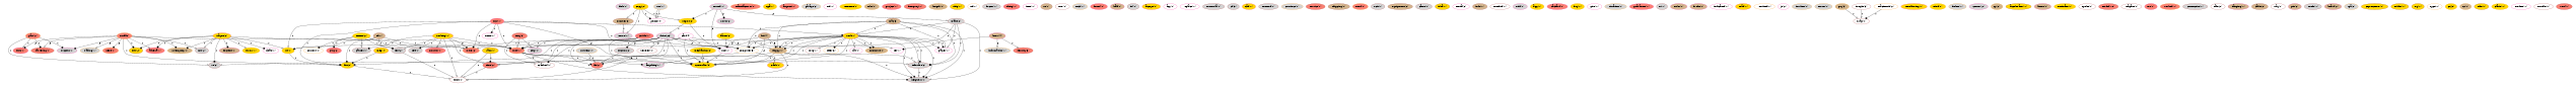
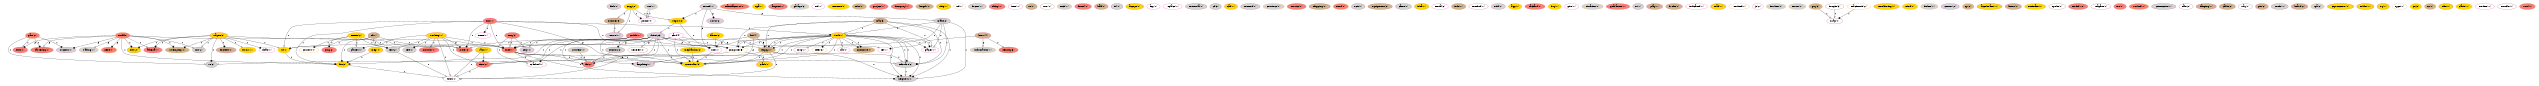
  digraph {
    node [color=brown fillcolor=lightgrey style=filled]
    edge [arrowhead=onormal]
    n1 [color=deeppink label="disk(1)"]
    n2 [color=darkorange fillcolor=salmon label="stuff(5)"]
    n3 [color=darkorange fillcolor=tan label="wdempsey(1)"]
    n4 [color=darkorange fillcolor=salmon label="used(1)"]
    n5 [color=darkorange label="trading(1)"]
    n6 [fillcolor=gold label="edu(2)"]
    n7 [label="mit(2)"]
    n8 [color=darkorange fillcolor=salmon label="need(1)"]
    n9 [color=deeppink label="success(1)"]
    n10 [color=deeppink fillcolor=salmon label="athena(1)"]
    n11 [fillcolor=salmon label="bartering(1)"]
    n12 [color=darkorange fillcolor=gold label="list(2)"]
    n13 [color=deeppink fillcolor=salmon label="didn(1)"]
    n14 [color=darkorange fillcolor=gold label="controller(9)"]
    n15 [color=deeppink label="anything(1)"]
    n16 [label="software(2)"]
    n17 [label="neighbor(1)"]
    n18 [fillcolor=white label="crashed(1)"]
    n19 [fillcolor=white label="think(1)"]
    n20 [color=deeppink label="chip(1)"]
    n21 [color=darkorange fillcolor=salmon label="manufacturer(1)"]
    n22 [color=darkorange fillcolor=gold label="cga(1)"]
    n23 [color=deeppink fillcolor=salmon label="couldn(1)"]
    n24 [fillcolor=salmon label="fix(2)"]
    n25 [color=darkorange label="problem(4)"]
    n26 [fillcolor=salmon label="anyone(1)"]
    n27 [color=deeppink fillcolor=gold label="wayne(2)"]
    n28 [color=deeppink fillcolor=tan label="decided(1)"]
    n29 [color=darkorange fillcolor=gold label="throw(1)"]
    n30 [color=darkorange fillcolor=gold label="rid(1)"]
    n31 [color=deeppink fillcolor=white label="clean(1)"]
    n32 [label="ve(2)"]
    n33 [color=darkorange label="garage(2)"]
    n34 [color=deeppink fillcolor=white label="srd(1)"]
    n35 [color=darkorange fillcolor=gold label="copy(2)"]
    n36 [fillcolor=tan label="number(8)"]
    n37 [color=darkorange fillcolor=gold label="report(2)"]
    n38 [color=deeppink label="return(1)"]
    n39 [color=deeppink fillcolor=white label="phone(4)"]
    n40 [color=deeppink fillcolor=white label="one(1)"]
    n41 [color=deeppink label="drive(23)"]
    n42 [fillcolor=salmon label="time(2)"]
    n43 [color=darkorange fillcolor=white label="computer(5)"]
    n44 [color=deeppink fillcolor=white label="set(1)"]
    n45 [label="stiction(2)"]
    n46 [fillcolor=white label="severed(1)"]
    n47 [color=darkorange fillcolor=gold label="someone(1)"]
    n48 [color=darkorange fillcolor=tan label="mhz(1)"]
    n49 [color=deeppink fillcolor=salmon label="project(1)"]
    n50 [fillcolor=salmon label="dempsey(1)"]
    n51 [color=deeppink fillcolor=gold label="working(1)"]
    n52 [label="self(1)"]
    n53 [color=deeppink fillcolor=salmon label="monitor(1)"]
    n54 [label="passes(1)"]
    n55 [label="test(2)"]
    n56 [color=darkorange fillcolor=salmon label="order(2)"]
    n57 [color=darkorange fillcolor=tan label="length(1)"]
    n58 [color=deeppink label="tested(1)"]
    n59 [color=deeppink label="works(2)"]
    n60 [label="make(2)"]
    n61 [color=darkorange fillcolor=tan label="floppy(1)"]
    n62 [color=deeppink fillcolor=gold label="work(1)"]
    n63 [color=deeppink fillcolor=white label="player(1)"]
    n64 [fillcolor=white label="soup(1)"]
    n65 [color=darkorange fillcolor=white label="offer(3)"]
    n66 [color=deeppink fillcolor=white label="cat(1)"]
    n67 [color=darkorange fillcolor=tan label="minimize(1)"]
    n68 [fillcolor=gold label="ship(1)"]
    n69 [color=darkorange fillcolor=white label="nd(1)"]
    n70 [label="doctor(1)"]
    n71 [color=deeppink fillcolor=salmon label="thing(1)"]
    n72 [color=deeppink fillcolor=white label="card(4)"]
    n73 [color=deeppink fillcolor=white label="item(1)"]
    n74 [color=darkorange label="use(1)"]
    n75 [fillcolor=tan label="se(1)"]
    n76 [fillcolor=white label="rom(1)"]
    n77 [color=darkorange label="tech(1)"]
    n78 [color=deeppink fillcolor=salmon label="found(1)"]
    n79 [color=deeppink fillcolor=gold label="crash(1)"]
    n80 [color=darkorange fillcolor=gold label="mechanism(2)"]
    n81 [color=deeppink fillcolor=tan label="half(1)"]
    n82 [label="hd(1)"]
    n83 [color=deeppink fillcolor=gold label="accept(1)"]
    n84 [color=deeppink fillcolor=white label="acg(1)"]
    n85 [color=deeppink fillcolor=white label="replace(1)"]
    n86 [label="motorola(1)"]
    n87 [color=deeppink fillcolor=salmon label="scsi(1)"]
    n88 [color=deeppink fillcolor=white label="seem(1)"]
    n89 [color=deeppink fillcolor=tan label="know(4)"]
    n90 [color=darkorange label="information(1)"]
    n91 [fillcolor=salmon label="density(3)"]
    n92 [label="cd(3)"]
    n93 [color=deeppink fillcolor=gold label="cad(1)"]
    n94 [label="messed(1)"]
    n95 [color=darkorange label="convince(1)"]
    n96 [fillcolor=salmon label="service(1)"]
    n97 [fillcolor=tan label="shipping(1)"]
    n98 [color=darkorange fillcolor=salmon label="send(1)"]
    n99 [label="ocit(1)"]
    n100 [fillcolor=tan label="equipment(2)"]
    n101 [color=darkorange fillcolor=gold label="seems(2)"]
    n102 [color=darkorange fillcolor=white label="convert(1)"]
    n103 [color=deeppink fillcolor=salmon label="plug(2)"]
    n104 [label="came(1)"]
    n105 [fillcolor=salmon label="sony(3)"]
    n106 [fillcolor=gold label="idea(1)"]
    n107 [color=deeppink fillcolor=white label="metal(2)"]
    n108 [fillcolor=tan label="isdn(1)"]
    n109 [fillcolor=white label="method(1)"]
    n110 [color=deeppink label="sold(1)"]
    n111 [color=darkorange fillcolor=gold label="agg(1)"]
    n112 [color=deeppink fillcolor=salmon label="packard(1)"]
    n113 [color=darkorange fillcolor=gold label="buy(1)"]
    n114 [color=deeppink fillcolor=white label="give(1)"]
    n115 [color=darkorange label="situation(1)"]
    n116 [color=deeppink fillcolor=salmon label="guarantee(1)"]
    n117 [label="st(1)"]
-   n118 [color=deeppink fillcolor=tan label="order(1)"]
+   n118 [color=deeppink fillcolor=tan label="play(1)"]
    n119 [fillcolor=tan label="bit(4)"]
    n120 [color=deeppink fillcolor=tan label="broke(1)"]
    n121 [color=deeppink fillcolor=white label="indicated(1)"]
    n122 [color=deeppink fillcolor=gold label="head(1)"]
    n123 [fillcolor=gold label="wasn(1)"]
    n124 [color=darkorange fillcolor=white label="resulted(1)"]
    n125 [color=darkorange fillcolor=salmon label="part(2)"]
    n126 [fillcolor=tan label="mac(3)"]
    n127 [color=deeppink fillcolor=white label="ju(2)"]
    n128 [color=darkorange label="hewlett(1)"]
    n129 [color=darkorange label="motor(1)"]
    n130 [color=darkorange fillcolor=gold label="haven(2)"]
    n131 [fillcolor=tan label="ok(1)"]
    n132 [color=darkorange fillcolor=tan label="guy(3)"]
    n133 [fillcolor=white label="swap(1)"]
    n134 [color=deeppink fillcolor=gold label="resoldering(1)"]
    n135 [color=darkorange fillcolor=gold label="tried(1)"]
    n136 [color=darkorange label="delete(1)"]
    n137 [color=deeppink label="conner(2)"]
    n138 [color=darkorange fillcolor=tan label="cp(2)"]
    n139 [fillcolor=gold label="accelerator(1)"]
    n140 [color=deeppink fillcolor=tan label="listen(1)"]
    n141 [color=darkorange fillcolor=gold label="estimate(1)"]
    n142 [fillcolor=white label="spoke(1)"]
    n143 [fillcolor=salmon label="model(10)"]
    n144 [fillcolor=white label="seagate(1)"]
    n145 [color=deeppink fillcolor=gold label="meg(4)"]
    n146 [color=deeppink fillcolor=salmon label="ms(1)"]
    n147 [color=darkorange fillcolor=salmon label="worked(1)"]
    n148 [fillcolor=white label="bought(3)"]
    n149 [label="connection(1)"]
    n150 [fillcolor=white label="sale(2)"]
    n151 [color=deeppink fillcolor=tan label="banging(1)"]
    n152 [fillcolor=tan label="cable(2)"]
    n153 [fillcolor=white label="way(1)"]
    n154 [color=deeppink fillcolor=tan label="pin(2)"]
    n155 [label="needs(1)"]
    n156 [color=deeppink fillcolor=tan label="board(2)"]
    n157 [color=darkorange label="vga(2)"]
    n158 [fillcolor=gold label="coprocessor(1)"]
    n159 [fillcolor=gold label="solder(1)"]
    n160 [fillcolor=gold label="try(1)"]
    n161 [color=darkorange fillcolor=white label="type(1)"]
    n162 [color=darkorange fillcolor=gold label="pc(3)"]
    n163 [color=darkorange fillcolor=tan label="co(1)"]
    n164 [color=darkorange fillcolor=white label="macintosh(2)"]
    n165 [fillcolor=gold label="side(1)"]
    n166 [color=darkorange fillcolor=gold label="claris(1)"]
    n167 [color=deeppink fillcolor=white label="modem(1)"]
    n168 [fillcolor=white label="trouble(1)"]
    n169 [fillcolor=salmon label="word(1)"]
    n2 -> n3 [arrowhead=box label=1]
    n2 -> n4 [arrowhead=box label=1]
    n2 -> n5 [label=2]
    n2 -> n6 [arrowhead=box label=1]
    n2 -> n7 [label=1]
    n2 -> n8 [arrowhead=box label=2]
    n2 -> n9 [arrowhead=box label=2]
    n2 -> n10 [label=1]
    n2 -> n11 [label=2]
    n2 -> n12 [arrowhead=box label=1]
    n2 -> n13 [arrowhead=box label=2]
    n4 -> n14 [label=1]
    n4 -> n15 [arrowhead=box label=1]
    n4 -> n16 [label=1]
    n4 -> n17 [arrowhead=box label=1]
    n4 -> n18 [label=1]
    n12 -> n19 [label=1]
    n16 -> n17 [label=1]
    n23 -> n4 [arrowhead=box label=1]
    n23 -> n14 [label=1]
    n23 -> n20 [label=1]
    n23 -> n24 [arrowhead=box label=1]
    n25 -> n24 [label=1]
    n27 -> n3 [arrowhead=box label=1]
    n27 -> n4 [label=1]
    n27 -> n6 [arrowhead=box label=1]
    n27 -> n7 [label=1]
    n27 -> n10 [arrowhead=box label=1]
    n27 -> n28 [arrowhead=box label=1]
    n27 -> n29 [label=1]
    n27 -> n30 [label=1]
    n27 -> n31 [arrowhead=box label=1]
    n27 -> n32 [arrowhead=box label=1]
    n30 -> n12 [label=1]
    n35 -> n36 [label=1]
    n35 -> n37 [label=1]
    n35 -> n38 [label=1]
    n35 -> n39 [arrowhead=box label=1]
    n36 -> n38 [label=1]
    n37 -> n40 [label=1]
    n37 -> n41 [label=1]
    n40 -> n14 [arrowhead=box label=1]
    n41 -> n12 [arrowhead=box label=1]
    n41 -> n14 [label=1]
    n41 -> n18 [arrowhead=box label=1]
    n41 -> n19 [label=1]
    n41 -> n24 [arrowhead=box label=1]
    n41 -> n30 [label=1]
    n41 -> n40 [label=2]
    n41 -> n42 [label=1]
    n41 -> n43 [arrowhead=box label=1]
    n41 -> n44 [label=1]
    n41 -> n45 [arrowhead=box label=2]
    n41 -> n46 [label=2]
    n42 -> n19 [label=1]
    n43 -> n32 [label=2]
    n43 -> n79 [label=1]
    n45 -> n24 [label=1]
    n51 -> n4 [label=1]
    n51 -> n19 [label=1]
    n51 -> n42 [label=1]
    n51 -> n52 [arrowhead=box label=1]
    n51 -> n53 [label=1]
    n51 -> n54 [arrowhead=box label=1]
    n51 -> n55 [label=1]
    n51 -> n56 [arrowhead=box label=2]
    n55 -> n19 [label=1]
    n58 -> n37 [arrowhead=box label=1]
    n58 -> n40 [label=2]
    n58 -> n59 [arrowhead=box label=2]
    n58 -> n60 [label=2]
    n60 -> n16 [arrowhead=box label=1]
    n60 -> n17 [label=1]
    n60 -> n61 [arrowhead=box label=1]
    n60 -> n62 [label=1]
    n60 -> n63 [label=1]
    n61 -> n14 [label=1]
    n61 -> n16 [label=1]
    n61 -> n17 [arrowhead=box label=1]
    n61 -> n19 [label=1]
    n61 -> n42 [label=1]
    n62 -> n4 [arrowhead=box label=1]
    n62 -> n14 [label=1]
    n62 -> n14 [label=1]
    n62 -> n15 [label=1]
    n62 -> n16 [label=1]
    n62 -> n16 [arrowhead=box label=1]
    n62 -> n17 [arrowhead=box label=1]
    n62 -> n17 [arrowhead=box label=1]
    n62 -> n43 [arrowhead=box label=1]
    n62 -> n43 [arrowhead=box label=1]
    n62 -> n61 [label=1]
    n62 -> n61 [arrowhead=box label=1]
    n62 -> n63 [arrowhead=box label=1]
    n62 -> n63 [arrowhead=box label=1]
    n62 -> n64 [label=1]
    n62 -> n65 [arrowhead=box label=1]
    n62 -> n66 [label=1]
    n62 -> n67 [arrowhead=box label=1]
    n62 -> n67 [arrowhead=box label=1]
    n72 -> n4 [label=1]
    n72 -> n14 [arrowhead=box label=1]
    n72 -> n40 [arrowhead=box label=1]
    n72 -> n56 [label=1]
    n72 -> n61 [label=2]
    n74 -> n39 [label=1]
    n74 -> n39 [label=1]
    n80 -> n14 [label=1]
    n87 -> n4 [label=1]
    n87 -> n12 [label=1]
    n87 -> n14 [arrowhead=box label=2]
    n87 -> n30 [label=1]
    n87 -> n43 [label=1]
    n87 -> n56 [arrowhead=box label=1]
    n87 -> n62 [arrowhead=box label=1]
    n87 -> n88 [arrowhead=box label=1]
    n89 -> n44 [arrowhead=box label=1]
    n89 -> n90 [label=2]
    n89 -> n91 [label=1]
    n101 -> n54 [label=1]
    n101 -> n55 [arrowhead=box label=1]
    n101 -> n56 [label=1]
    n101 -> n102 [arrowhead=box label=1]
    n101 -> n103 [arrowhead=box label=1]
    n105 -> n4 [label=1]
    n105 -> n18 [label=1]
    n105 -> n20 [label=1]
    n119 -> n14 [label=2]
    n119 -> n40 [arrowhead=box label=2]
    n119 -> n61 [arrowhead=box label=3]
    n123 -> n19 [label=1]
    n123 -> n42 [arrowhead=box label=1]
    n125 -> n9 [arrowhead=box label=1]
    n125 -> n11 [arrowhead=box label=1]
    n125 -> n13 [label=1]
    n125 -> n32 [label=1]
    n126 -> n16 [arrowhead=box label=1]
    n126 -> n17 [arrowhead=box label=1]
    n126 -> n43 [label=1]
    n126 -> n61 [label=1]
    n126 -> n62 [label=1]
    n126 -> n63 [label=1]
    n130 -> n40 [label=1]
    n131 -> n12 [arrowhead=box label=1]
    n131 -> n30 [arrowhead=box label=1]
    n131 -> n55 [label=1]
    n131 -> n56 [label=1]
    n132 -> n133 [label=1]
    n145 -> n12 [arrowhead=box label=1]
    n148 -> n133 [label=1]
    n164 -> n133 [arrowhead=box label=1]
  }
